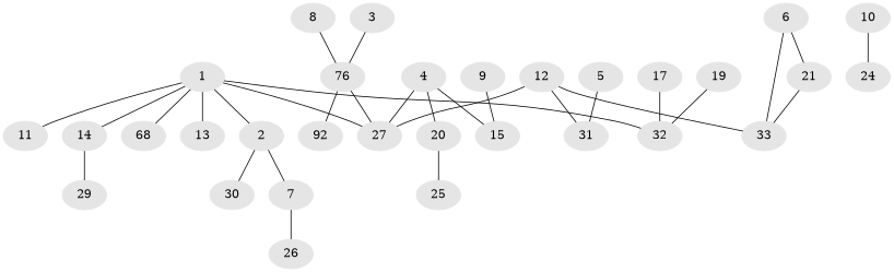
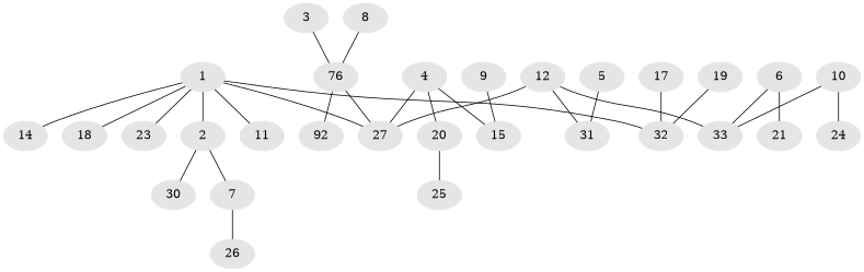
  graph {
    node [color=gray90 style=filled]
    edge [weight=1.0]
    1
    2
    11
    14
-   18 [label=68]
-   23 [label=13]
+   18
+   23
    27
    32
    7
    30
-   29
    26
    n13 [label=76]
    3
    n15 [label=92]
    4
    15
    20
    25
    5
    31
    6
    33
    21
    8
    9
    10
    24
    12
    17
    19
    1 -- 2
    1 -- 11
    1 -- 14
    1 -- 18
    1 -- 23
    1 -- 27
    1 -- 32
    2 -- 7
    2 -- 30
-   14 -- 29
    7 -- 26
    n13 -- 27
    n13 -- n15
    3 -- n13
    4 -- 27
    4 -- 15
    4 -- 20
    20 -- 25
    5 -- 31
    6 -- 33
    6 -- 21
    8 -- n13
    9 -- 15
-   21 -- 33
+   10 -- 33
    10 -- 24
    12 -- 27
    12 -- 31
    12 -- 33
    17 -- 32
    19 -- 32
  }
